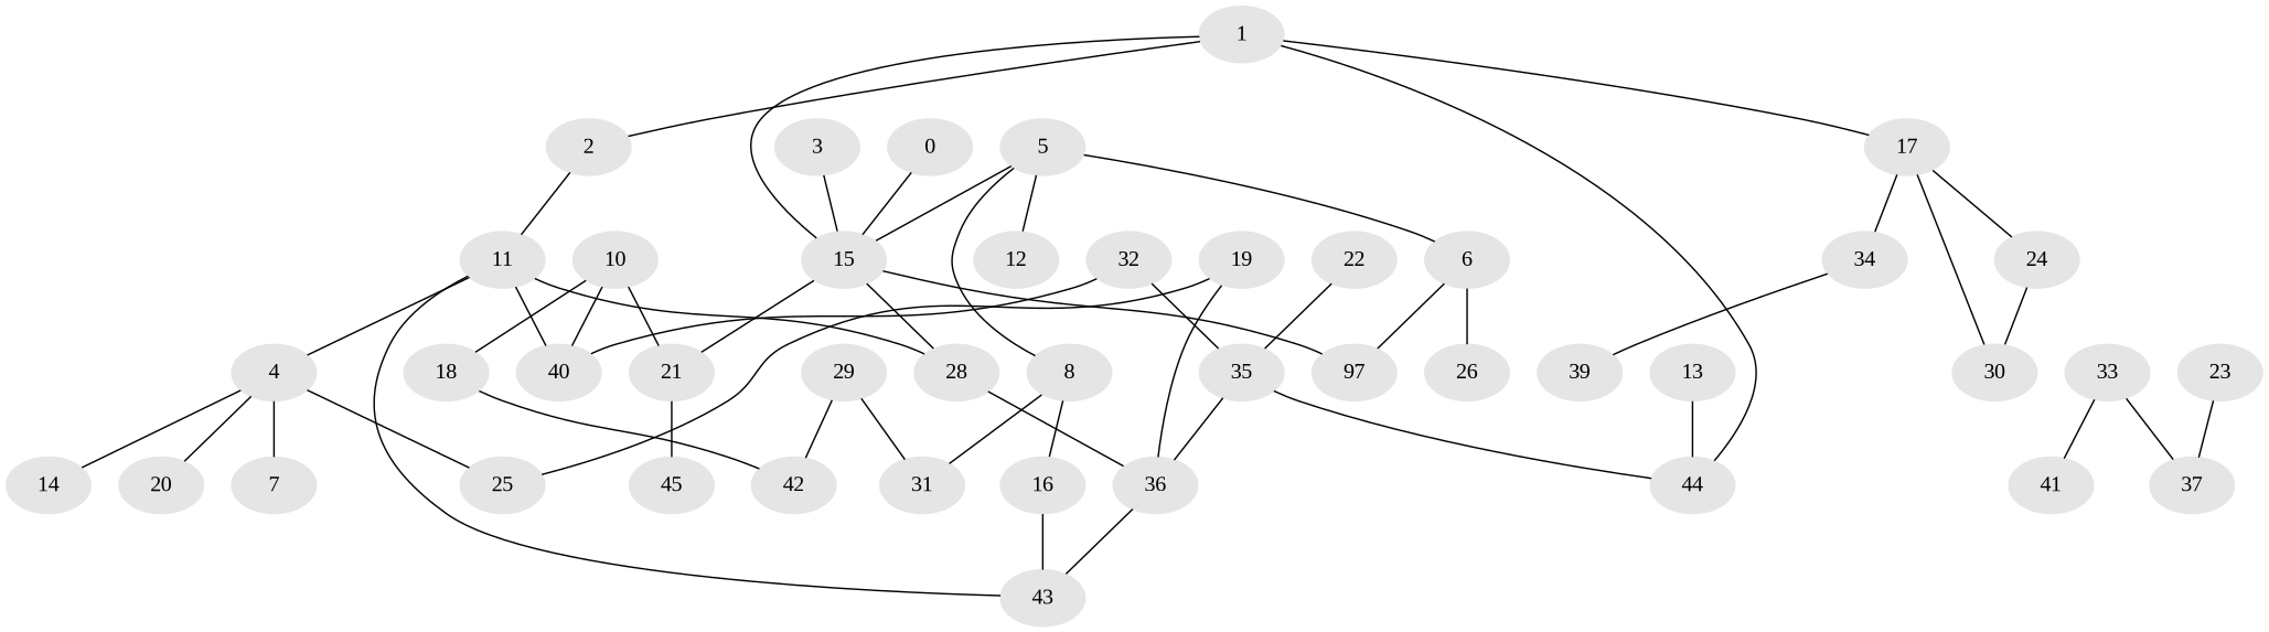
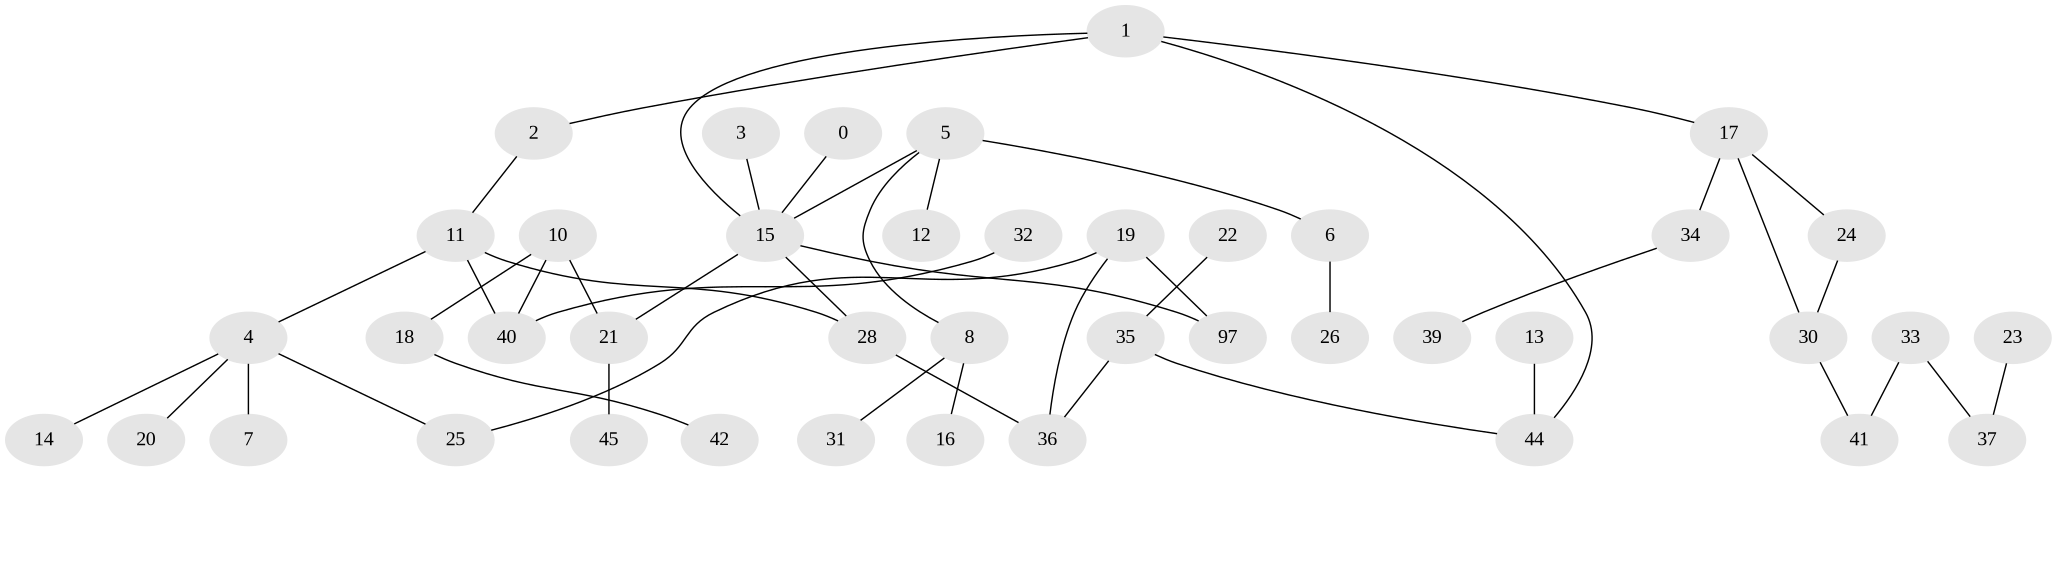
  graph {
    fontname="Liberation Serif"
    node [color=gray90 fontname="Liberation Serif" style=filled]
    edge [fontname="Liberation Serif" weight=1.0]
    1
    2
    15
    17
    44
    11
    21
    28
    n9 [label=97]
    24
    30
    34
    4
    7
    14
    20
    25
    40
-   43
    3
    5
    6
    8
    12
    26
    16
    31
    n28 [label=0]
    10
    18
    42
    45
    36
    13
    41
    39
    19
    22
    35
    23
    37
-   29
    32
    33
    1 -- 2
    1 -- 15
    1 -- 17
    1 -- 44
    2 -- 11
    15 -- 21
    15 -- 28
    15 -- n9
    17 -- 24
    17 -- 30
    17 -- 34
    11 -- 28
    11 -- 4
    11 -- 40
-   11 -- 43
    21 -- 45
    28 -- 36
    24 -- 30
+   30 -- 41
    34 -- 39
    4 -- 7
    4 -- 14
    4 -- 20
    4 -- 25
    3 -- 15
    5 -- 15
    5 -- 6
    5 -- 8
    5 -- 12
    6 -- 26
    8 -- 16
    8 -- 31
-   16 -- 43
    n28 -- 15
    10 -- 21
    10 -- 40
    10 -- 18
    18 -- 42
-   36 -- 43
    13 -- 44
-   6 -- n9
+   19 -- n9
    19 -- 25
    19 -- 36
    22 -- 35
    35 -- 44
    35 -- 36
    23 -- 37
-   29 -- 31
-   29 -- 42
    32 -- 40
-   32 -- 35
    33 -- 41
    33 -- 37
  }
